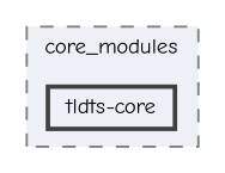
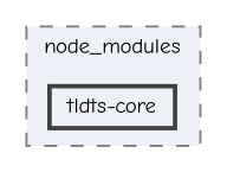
  digraph {
    compound=true
    fontname="Comic Neue"
    n1 [color=grey25 fillcolor="#edf0f7" fontname="Comic Neue" fontsize=10 height=0.2 label="tldts-core" shape=box style="filled,bold" width=0.4]
    subgraph cluster_1 {
      bgcolor="#edf0f7"
      fontsize=10
-     label=core_modules
+     label=node_modules
      pencolor=grey50
      style="filled,dashed"
      n1
    }
  }
